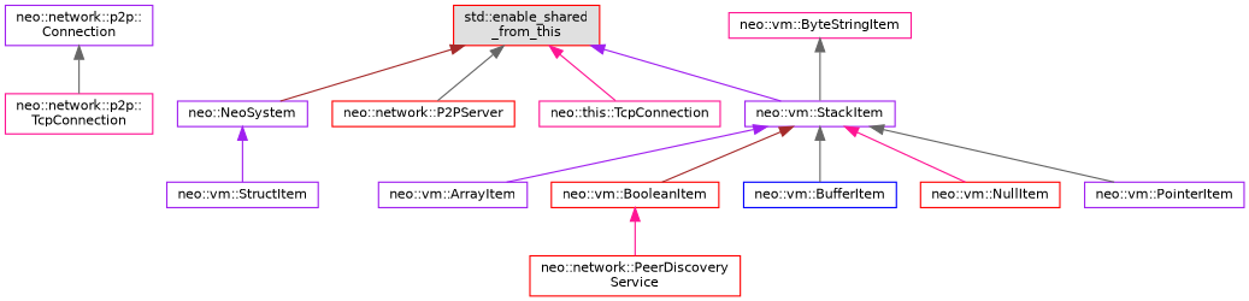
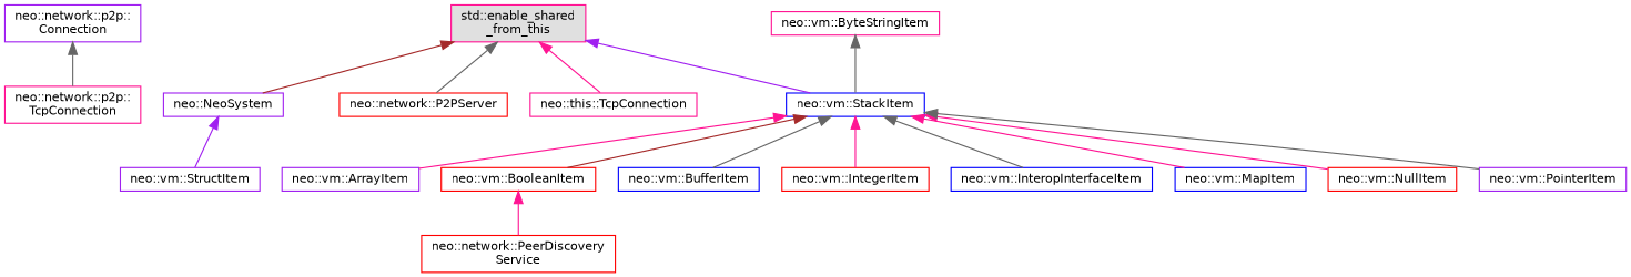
  digraph {
    rankdir=TB
    node [color=red fillcolor=white fontname=Helvetica fontsize=10 shape=box style=filled]
    edge [color=gray40 dir=back fontname=Helvetica fontsize=10 labelfontname=Helvetica labelfontsize=10 style=solid]
    n1 [color=purple height=0.2 label="neo::network::p2p::\lConnection" width=0.4]
    n2 [color=deeppink height=0.2 label="neo::network::p2p::\lTcpConnection" width=0.4]
-   n3 [fillcolor="#E0E0E0" height=0.2 label="std::enable_shared\l_from_this" width=0.4]
+   n3 [color=deeppink fillcolor="#E0E0E0" height=0.2 label="std::enable_shared\l_from_this" width=0.4]
    n4 [color=purple height=0.2 label="neo::NeoSystem" width=0.4]
    n5 [height=0.2 label="neo::network::P2PServer" width=0.4]
    n6 [color=deeppink height=0.2 label="neo::this::TcpConnection" width=0.4]
-   n7 [color=purple height=0.2 label="neo::vm::StackItem" width=0.4]
+   n7 [color=blue height=0.2 label="neo::vm::StackItem" width=0.4]
    n8 [color=purple height=0.2 label="neo::vm::StructItem" width=0.4]
    n9 [height=0.2 label="neo::network::PeerDiscovery\lService" width=0.4]
    n10 [color=purple height=0.2 label="neo::vm::ArrayItem" width=0.4]
    n11 [height=0.2 label="neo::vm::BooleanItem" width=0.4]
    n12 [color=blue height=0.2 label="neo::vm::BufferItem" width=0.4]
+   n13 [height=0.2 label="neo::vm::IntegerItem" width=0.4]
+   n14 [color=blue height=0.2 label="neo::vm::InteropInterfaceItem" width=0.4]
+   n15 [color=blue height=0.2 label="neo::vm::MapItem" width=0.4]
    n16 [height=0.2 label="neo::vm::NullItem" width=0.4]
    n17 [color=purple height=0.2 label="neo::vm::PointerItem" width=0.4]
    n18 [color=deeppink height=0.2 label="neo::vm::ByteStringItem" width=0.4]
    n1 -> n2
    n3 -> n4 [color=brown]
    n3 -> n5
    n3 -> n6 [color=deeppink]
    n3 -> n7 [color=purple]
    n4 -> n8 [color=purple]
-   n7 -> n10 [color=purple]
+   n7 -> n10 [color=deeppink]
    n7 -> n11 [color=brown]
    n7 -> n12
+   n7 -> n13 [color=deeppink]
+   n7 -> n14
+   n7 -> n15 [color=deeppink]
    n7 -> n16 [color=deeppink]
    n7 -> n17
    n11 -> n9 [color=deeppink]
    n18 -> n7
  }
